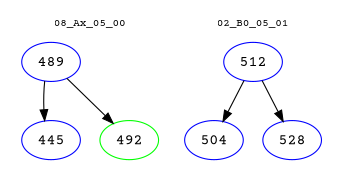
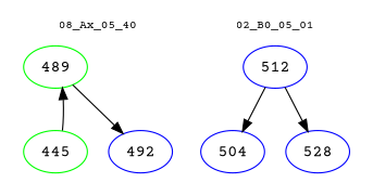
  digraph {
    fontname="Courier Prime"
    node [color=blue fontname="Courier Prime"]
    edge [color=black fontname="Courier Prime"]
-   n1 [label=489]
-   n2 [label=445]
-   n3 [color=green label=492]
+   n1 [color=green label=489]
+   n2 [color=green label=445]
+   n3 [label=492]
    n4 [label=512]
    n5 [label=504]
    n6 [label=528]
    subgraph cluster_1 {
      color=white
      fontsize=10
-     label="08_Ax_05_00"
+     label="08_Ax_05_40"
      n1
      n2
      n3
    }
    subgraph cluster_2 {
      color=white
      fontsize=10
      label="02_B0_05_01"
      n4
      n5
      n6
    }
-   n1 -> n2
+   n2 -> n1
    n1 -> n3
    n4 -> n5
    n4 -> n6
  }
